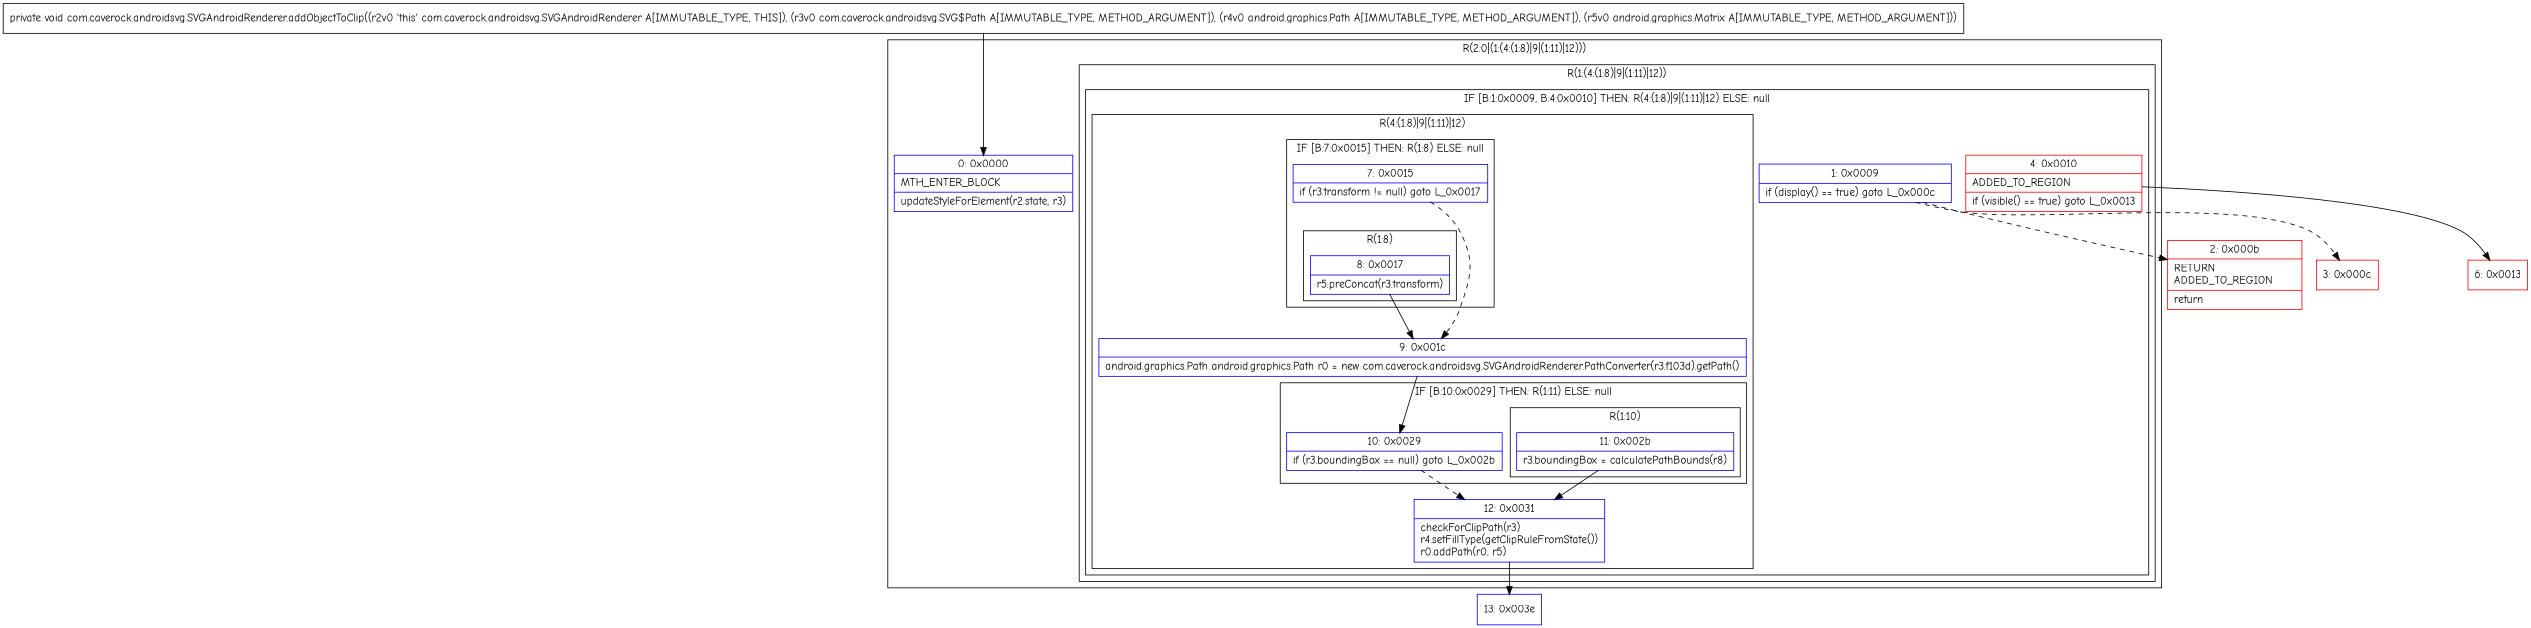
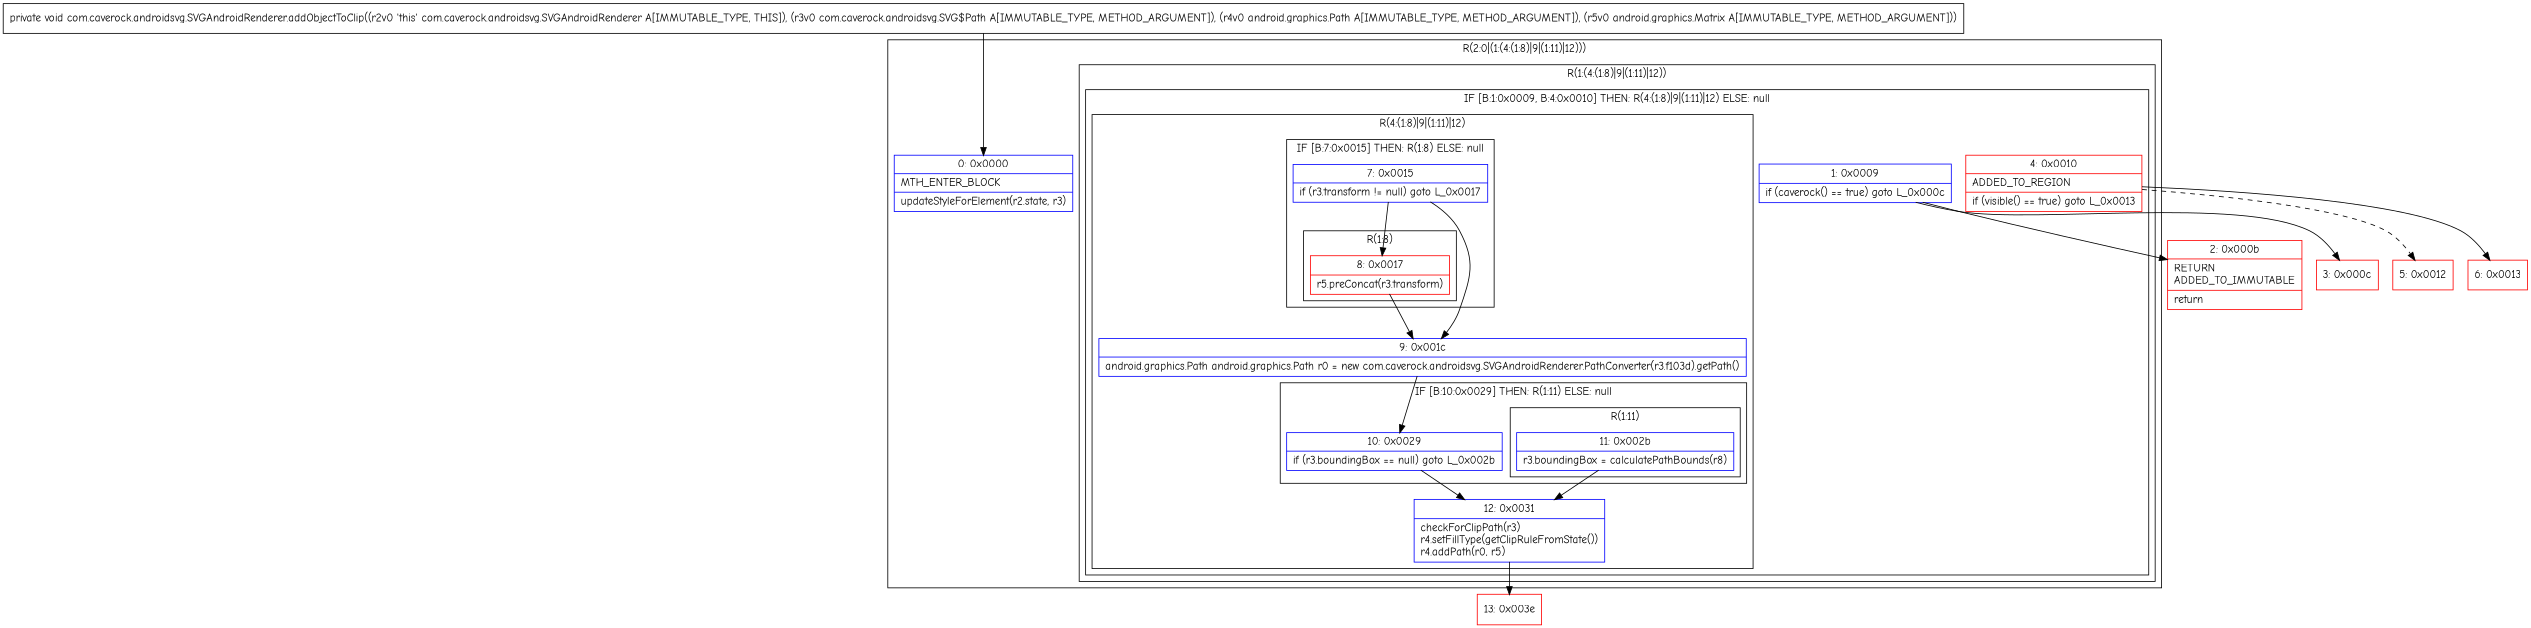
  digraph {
    fontname="Comic Neue"
    node [color=blue fontname="Comic Neue" shape=record]
    edge [fontname="Comic Neue"]
-   n1 [label="{8\:\ 0x0017|r5.preConcat(r3.transform)\l}"]
+   n1 [color=red label="{8\:\ 0x0017|r5.preConcat(r3.transform)\l}"]
    n2 [label="{7\:\ 0x0015|if (r3.transform != null) goto L_0x0017\l}"]
    n3 [label="{11\:\ 0x002b|r3.boundingBox = calculatePathBounds(r8)\l}"]
    n4 [label="{10\:\ 0x0029|if (r3.boundingBox == null) goto L_0x002b\l}"]
    n5 [label="{9\:\ 0x001c|android.graphics.Path android.graphics.Path r0 = new com.caverock.androidsvg.SVGAndroidRenderer.PathConverter(r3.f103d).getPath()\l}"]
-   n6 [label="{12\:\ 0x0031|checkForClipPath(r3)\lr4.setFillType(getClipRuleFromState())\lr0.addPath(r0, r5)\l}"]
-   n7 [label="{1\:\ 0x0009|if (display() == true) goto L_0x000c\l}"]
+   n6 [label="{12\:\ 0x0031|checkForClipPath(r3)\lr4.setFillType(getClipRuleFromState())\lr4.addPath(r0, r5)\l}"]
+   n7 [label="{1\:\ 0x0009|if (caverock() == true) goto L_0x000c\l}"]
    n8 [color=red label="{4\:\ 0x0010|ADDED_TO_REGION\l|if (visible() == true) goto L_0x0013\l}"]
    n9 [label="{0\:\ 0x0000|MTH_ENTER_BLOCK\l|updateStyleForElement(r2.state, r3)\l}"]
-   n10 [label="{13\:\ 0x003e}"]
-   n11 [color=red label="{2\:\ 0x000b|RETURN\lADDED_TO_REGION\l|return\l}"]
+   n10 [color=red label="{13\:\ 0x003e}"]
+   n11 [color=red label="{2\:\ 0x000b|RETURN\lADDED_TO_IMMUTABLE\l|return\l}"]
    n12 [color=red label="{3\:\ 0x000c}"]
+   n13 [color=red label="{5\:\ 0x0012}"]
    n14 [color=red label="{6\:\ 0x0013}"]
    n15 [label="{private void com.caverock.androidsvg.SVGAndroidRenderer.addObjectToClip((r2v0 'this' com.caverock.androidsvg.SVGAndroidRenderer A[IMMUTABLE_TYPE, THIS]), (r3v0 com.caverock.androidsvg.SVG$Path A[IMMUTABLE_TYPE, METHOD_ARGUMENT]), (r4v0 android.graphics.Path A[IMMUTABLE_TYPE, METHOD_ARGUMENT]), (r5v0 android.graphics.Matrix A[IMMUTABLE_TYPE, METHOD_ARGUMENT])) }" color=""]
    subgraph cluster_1 {
      label="R(2:0|(1:(4:(1:8)|9|(1:11)|12)))"
      n9
      subgraph cluster_2 {
        label="R(1:(4:(1:8)|9|(1:11)|12))"
        subgraph cluster_3 {
          label="IF [B:1:0x0009, B:4:0x0010] THEN: R(4:(1:8)|9|(1:11)|12) ELSE: null"
          n7
          n8
          subgraph cluster_4 {
            label="R(4:(1:8)|9|(1:11)|12)"
            n5
            n6
            subgraph cluster_5 {
              label="IF [B:7:0x0015] THEN: R(1:8) ELSE: null"
              n2
              subgraph cluster_6 {
                label="R(1:8)"
                n1
              }
            }
            subgraph cluster_7 {
              label="IF [B:10:0x0029] THEN: R(1:11) ELSE: null"
              n4
              subgraph cluster_8 {
-               label="R(1:10)"
+               label="R(1:11)"
                n3
              }
            }
          }
        }
      }
    }
    n1 -> n5
-   n2 -> n5 [style=dashed]
+   n2 -> n1
+   n2 -> n5 [style=solid]
    n3 -> n6
-   n4 -> n6 [style=dashed]
+   n4 -> n6 [style=solid]
    n5 -> n4
    n6 -> n10
-   n7 -> n11 [style=dashed]
-   n7 -> n12 [style=dashed]
+   n7 -> n11 [style=solid]
+   n7 -> n12
+   n8 -> n13 [style=dashed]
    n8 -> n14
    n15 -> n9
  }
